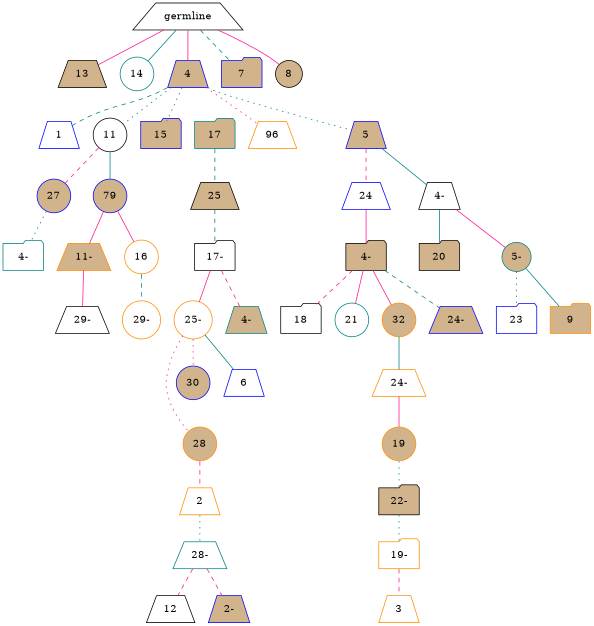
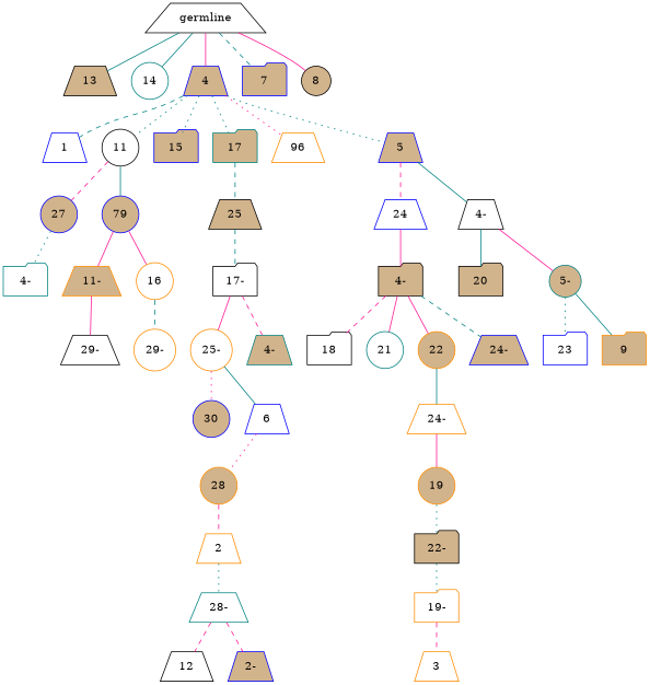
  graph {
    node [color=black fillcolor=white shape=trapezium style=filled]
    edge [color=teal style=solid]
    n1 [label=germline]
    n2 [fillcolor=tan label=13]
    n3 [color=teal label=14 shape=circle]
    n4 [color=blue fillcolor=tan label=4]
    n5 [color=blue fillcolor=tan label=7 shape=folder]
    n6 [fillcolor=tan label=8 shape=circle]
    n7 [color=blue label=1]
    n8 [label=11 shape=circle]
    n9 [color=blue fillcolor=tan label=15 shape=folder]
    n10 [color=teal fillcolor=tan label=17 shape=folder]
    n11 [color=darkorange label=96]
    n12 [color=blue fillcolor=tan label=5]
    n13 [color=blue fillcolor=tan label=27 shape=circle]
    n14 [color=blue fillcolor=tan label=79 shape=circle]
    n15 [fillcolor=tan label=25]
    n16 [color=blue label=24]
    n17 [label="4-"]
    n18 [color=teal label="4-" shape=folder]
    n19 [color=darkorange fillcolor=tan label="11-"]
    n20 [color=darkorange label=16 shape=circle]
    n21 [label="29-"]
    n22 [color=darkorange label="29-" shape=circle]
    n23 [label="17-" shape=folder]
    n24 [color=darkorange label="25-" shape=circle]
    n25 [color=teal fillcolor=tan label="4-"]
    n26 [color=darkorange fillcolor=tan label=28 shape=circle]
    n27 [color=blue fillcolor=tan label=30 shape=circle]
    n28 [color=blue label=6]
    n29 [color=darkorange label=2]
    n30 [color=teal label="28-"]
    n31 [label=12]
    n32 [color=blue fillcolor=tan label="2-"]
    n33 [fillcolor=tan label="4-" shape=folder]
    n34 [fillcolor=tan label=20 shape=folder]
    n35 [color=teal fillcolor=tan label="5-" shape=circle]
    n36 [label=18 shape=folder]
    n37 [color=teal label=21 shape=circle]
-   n38 [color=darkorange fillcolor=tan label=32 shape=circle]
+   n38 [color=darkorange fillcolor=tan label=22 shape=circle]
    n39 [color=blue fillcolor=tan label="24-"]
    n40 [color=darkorange label="24-"]
    n41 [color=darkorange fillcolor=tan label=19 shape=circle]
    n42 [fillcolor=tan label="22-" shape=folder]
    n43 [color=darkorange label="19-" shape=folder]
    n44 [color=darkorange label=3]
    n45 [color=blue label=23 shape=folder]
    n46 [color=darkorange fillcolor=tan label=9 shape=folder]
-   n1 -- n2 [color=deeppink]
+   n1 -- n2
    n1 -- n3
    n1 -- n4 [color=deeppink]
    n1 -- n5 [style=dashed]
    n1 -- n6 [color=deeppink]
    n4 -- n7 [style=dashed]
    n4 -- n8 [style=dotted]
    n4 -- n9 [style=dotted]
+   n4 -- n10 [style=dotted]
    n4 -- n11 [color=deeppink style=dotted]
    n4 -- n12 [style=dotted]
    n8 -- n13 [color=deeppink style=dashed]
    n8 -- n14
    n10 -- n15 [style=dashed]
    n12 -- n16 [color=deeppink style=dashed]
    n12 -- n17
    n13 -- n18 [style=dotted]
    n14 -- n19 [color=deeppink]
    n14 -- n20 [color=deeppink]
    n15 -- n23 [style=dashed]
    n16 -- n33 [color=deeppink]
    n17 -- n34
    n17 -- n35 [color=deeppink]
    n19 -- n21 [color=deeppink]
    n20 -- n22 [style=dashed]
    n23 -- n24 [color=deeppink]
    n23 -- n25 [color=deeppink style=dashed]
-   n24 -- n26 [color=deeppink style=dotted]
+   n28 -- n26 [color=deeppink style=dotted]
    n24 -- n27 [color=deeppink style=dotted]
    n24 -- n28
    n26 -- n29 [color=deeppink style=dashed]
    n29 -- n30 [style=dotted]
    n30 -- n31 [color=deeppink style=dashed]
    n30 -- n32 [color=deeppink style=dashed]
    n33 -- n36 [color=deeppink style=dashed]
    n33 -- n37 [color=deeppink]
    n33 -- n38 [color=deeppink]
    n33 -- n39 [style=dashed]
    n35 -- n45 [style=dotted]
    n35 -- n46
    n38 -- n40
    n40 -- n41 [color=deeppink]
    n41 -- n42 [style=dotted]
    n42 -- n43 [style=dotted]
    n43 -- n44 [color=deeppink style=dashed]
  }
